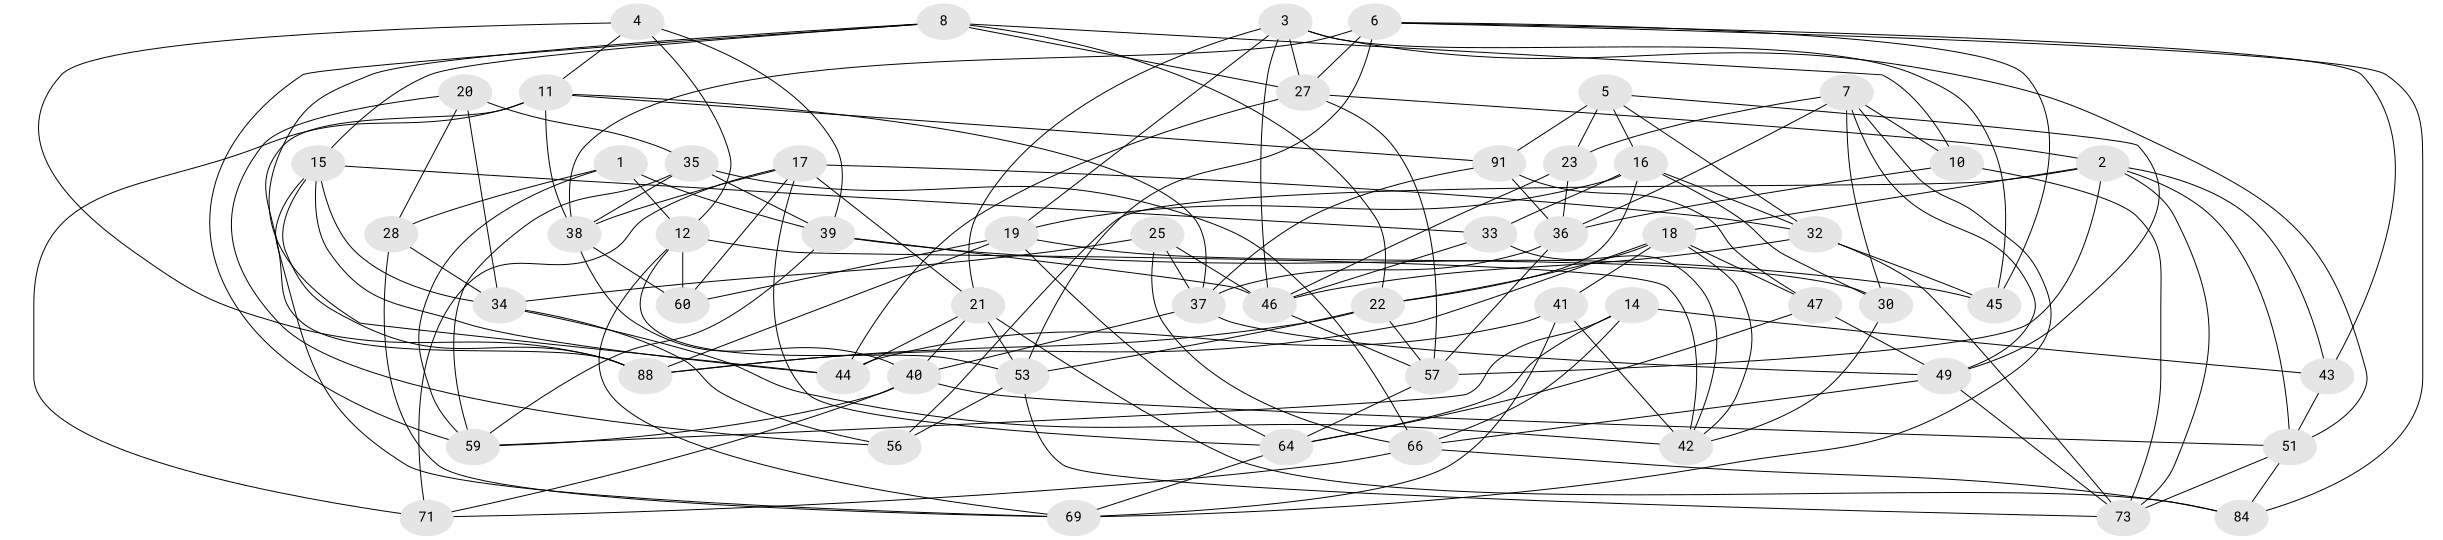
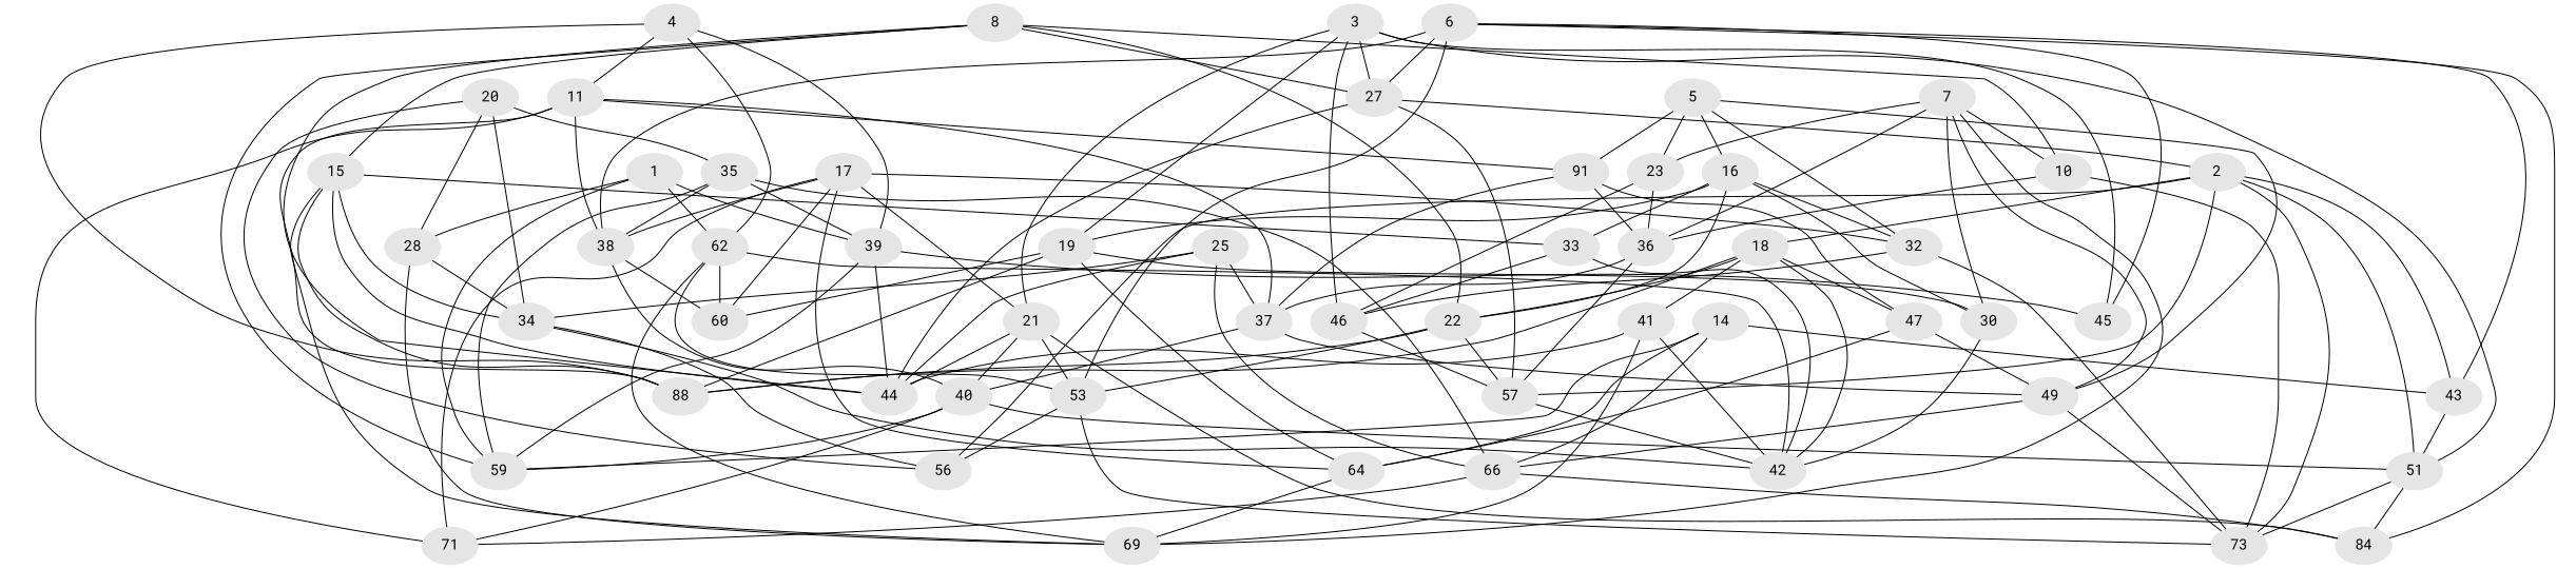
  graph {
    fontname="Roboto Mono"
    node [color=gray90 fontname="Roboto Mono" style=filled]
    edge [fontname="Roboto Mono"]
-   12 [super="+65"]
+   12 [super="+65" label=62]
    53 [super="+58"]
    69 [super="+90"]
    42 [super="+89"]
    60
    1
    28
    39 [super="+61"]
    59 [super="+72"]
    34 [super="+52"]
    45
    46 [super="+50"]
    2 [super="+19"]
    18 [super="+24"]
    43
    51 [super="+78"]
    56
    57 [super="+63"]
    73 [super="+77"]
    88 [super="+92"]
    22 [super="+87"]
    41
    47
    84
    64 [super="+74"]
    3 [super="+75"]
    21 [super="+67"]
    27 [super="+48"]
    n29 [label=19 super="+70"]
    44 [super="+80"]
    40 [super="+76"]
    30
    11 [super="+13"]
    n34 [label=91 super="+94"]
    38 [super="+79"]
    37 [super="+85"]
    71
    4
    5 [super="+9"]
    16 [super="+86"]
    23
    32 [super="+82"]
    49 [super="+83"]
    33
    36 [super="+81"]
    66 [super="+68"]
    6 [super="+26"]
    7 [super="+91"]
    10
    8 [super="+55"]
    15 [super="+54"]
    14
    17 [super="+93"]
    20
    35 [super="+62"]
    25
    12 -- 53
    12 -- 69
    12 -- 42
    12 -- 60
    53 -- 56
    53 -- 73
    1 -- 12
    1 -- 28
    1 -- 39
    1 -- 59
    28 -- 69
    28 -- 34
    39 -- 59
    39 -- 45
-   39 -- 46
+   39 -- 44
    34 -- 42
    34 -- 56
    46 -- 57
    2 -- 18
    2 -- 43
    2 -- 51
    2 -- 56
    2 -- 57
    2 -- 73
    18 -- 42
    18 -- 88
    18 -- 22
    18 -- 41
    18 -- 47
    43 -- 51
    51 -- 73
    51 -- 84
-   57 -- 64
+   57 -- 42
    22 -- 53
    22 -- 57
    22 -- 88
    41 -- 69
    41 -- 42
    41 -- 44
    47 -- 64
    47 -- 49
    64 -- 69
    3 -- 45
    3 -- 46
    3 -- 51
    3 -- 21
    3 -- 27
    3 -- n29
    21 -- 53
    21 -- 84
    21 -- 44
    21 -- 40
    27 -- 2
    27 -- 57
    27 -- 44
    n29 -- 60
    n29 -- 88
    n29 -- 64
    n29 -- 30
    40 -- 59
    40 -- 51
    40 -- 71
    30 -- 42
    11 -- 88
    11 -- n34
    11 -- 38
    11 -- 37
    11 -- 71
    n34 -- 47
    n34 -- 37
    n34 -- 36
    38 -- 60
    38 -- 40
    37 -- 40
    37 -- 49
    4 -- 12
    4 -- 39
    4 -- 88
    4 -- 11
    5 -- n34 [weight=2]
    5 -- 16
    5 -- 23
    5 -- 32
    5 -- 49
    16 -- 22
    16 -- n29
    16 -- 30
    16 -- 32
    16 -- 33
    23 -- 46
    23 -- 36
-   32 -- 45
    32 -- 46
    32 -- 73
    49 -- 73
    49 -- 66
    33 -- 42
    33 -- 46
    36 -- 57
    36 -- 37
    66 -- 84
    66 -- 71
    6 -- 53
    6 -- 45
    6 -- 43
    6 -- 84
    6 -- 27
    6 -- 38
    7 -- 69
    7 -- 30
    7 -- 23
    7 -- 49
    7 -- 36
    7 -- 10
    10 -- 73
    10 -- 36
    8 -- 59
    8 -- 22
    8 -- 27
    8 -- 44
    8 -- 10
    8 -- 15
    15 -- 69
    15 -- 34
    15 -- 88
    15 -- 44
    15 -- 33
    14 -- 59
    14 -- 43
    14 -- 64
    14 -- 66
    17 -- 60
    17 -- 64
    17 -- 21
    17 -- 38
    17 -- 71
    17 -- 32
    20 -- 28
    20 -- 34
    20 -- 56
    20 -- 35
    35 -- 39
    35 -- 59
    35 -- 38
    35 -- 66
    25 -- 34
-   25 -- 46
+   25 -- 44
    25 -- 37
    25 -- 66
  }
